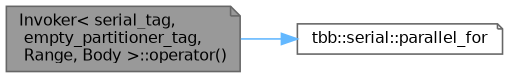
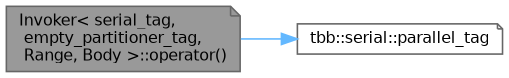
  digraph {
    rankdir=LR
    node [fontname=Helvetica fontsize=10 shape=note style=filled]
    n1 [color=gray40 fillcolor=grey60 fontcolor=black height=0.2 label="Invoker\< serial_tag,\l empty_partitioner_tag,\l Range, Body \>::operator()" width=0.4]
-   n2 [color=grey40 fillcolor=white height=0.2 label="tbb::serial::parallel_for" width=0.4]
+   n2 [color=grey40 fillcolor=white height=0.2 label="tbb::serial::parallel_tag" width=0.4]
    n1 -> n2 [color=steelblue1 fontname=Helvetica fontsize=10 labelfontname=Helvetica labelfontsize=10 style=solid]
  }
